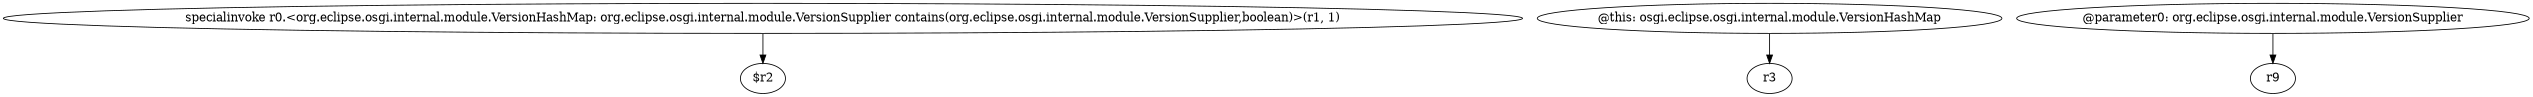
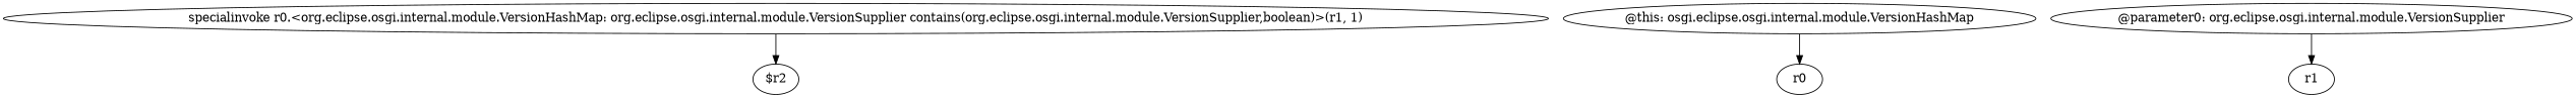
  digraph {
    n1 [label="specialinvoke r0.<org.eclipse.osgi.internal.module.VersionHashMap: org.eclipse.osgi.internal.module.VersionSupplier contains(org.eclipse.osgi.internal.module.VersionSupplier,boolean)>(r1, 1)"]
    n2 [label="$r2"]
    n3 [label="@this: osgi.eclipse.osgi.internal.module.VersionHashMap"]
-   n4 [label=r3]
+   n4 [label=r0]
    n5 [label="@parameter0: org.eclipse.osgi.internal.module.VersionSupplier"]
-   n6 [label=r9]
+   n6 [label=r1]
    n1 -> n2
    n3 -> n4
    n5 -> n6
  }
